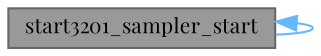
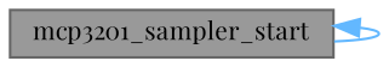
  digraph {
    rankdir=TB
    fontname="Playfair Display"
-   n1 [color=gray40 fillcolor=grey60 fontcolor=black fontname="Playfair Display" fontsize=10 height=0.2 label=start3201_sampler_start shape=box style=filled width=0.4]
+   n1 [color=gray40 fillcolor=grey60 fontcolor=black fontname="Playfair Display" fontsize=10 height=0.2 label=mcp3201_sampler_start shape=box style=filled width=0.4]
    n1 -> n1 [color=steelblue1 dir=back fontname="Playfair Display" fontsize=10 labelfontname=Helvetica labelfontsize=10 style=solid]
  }
